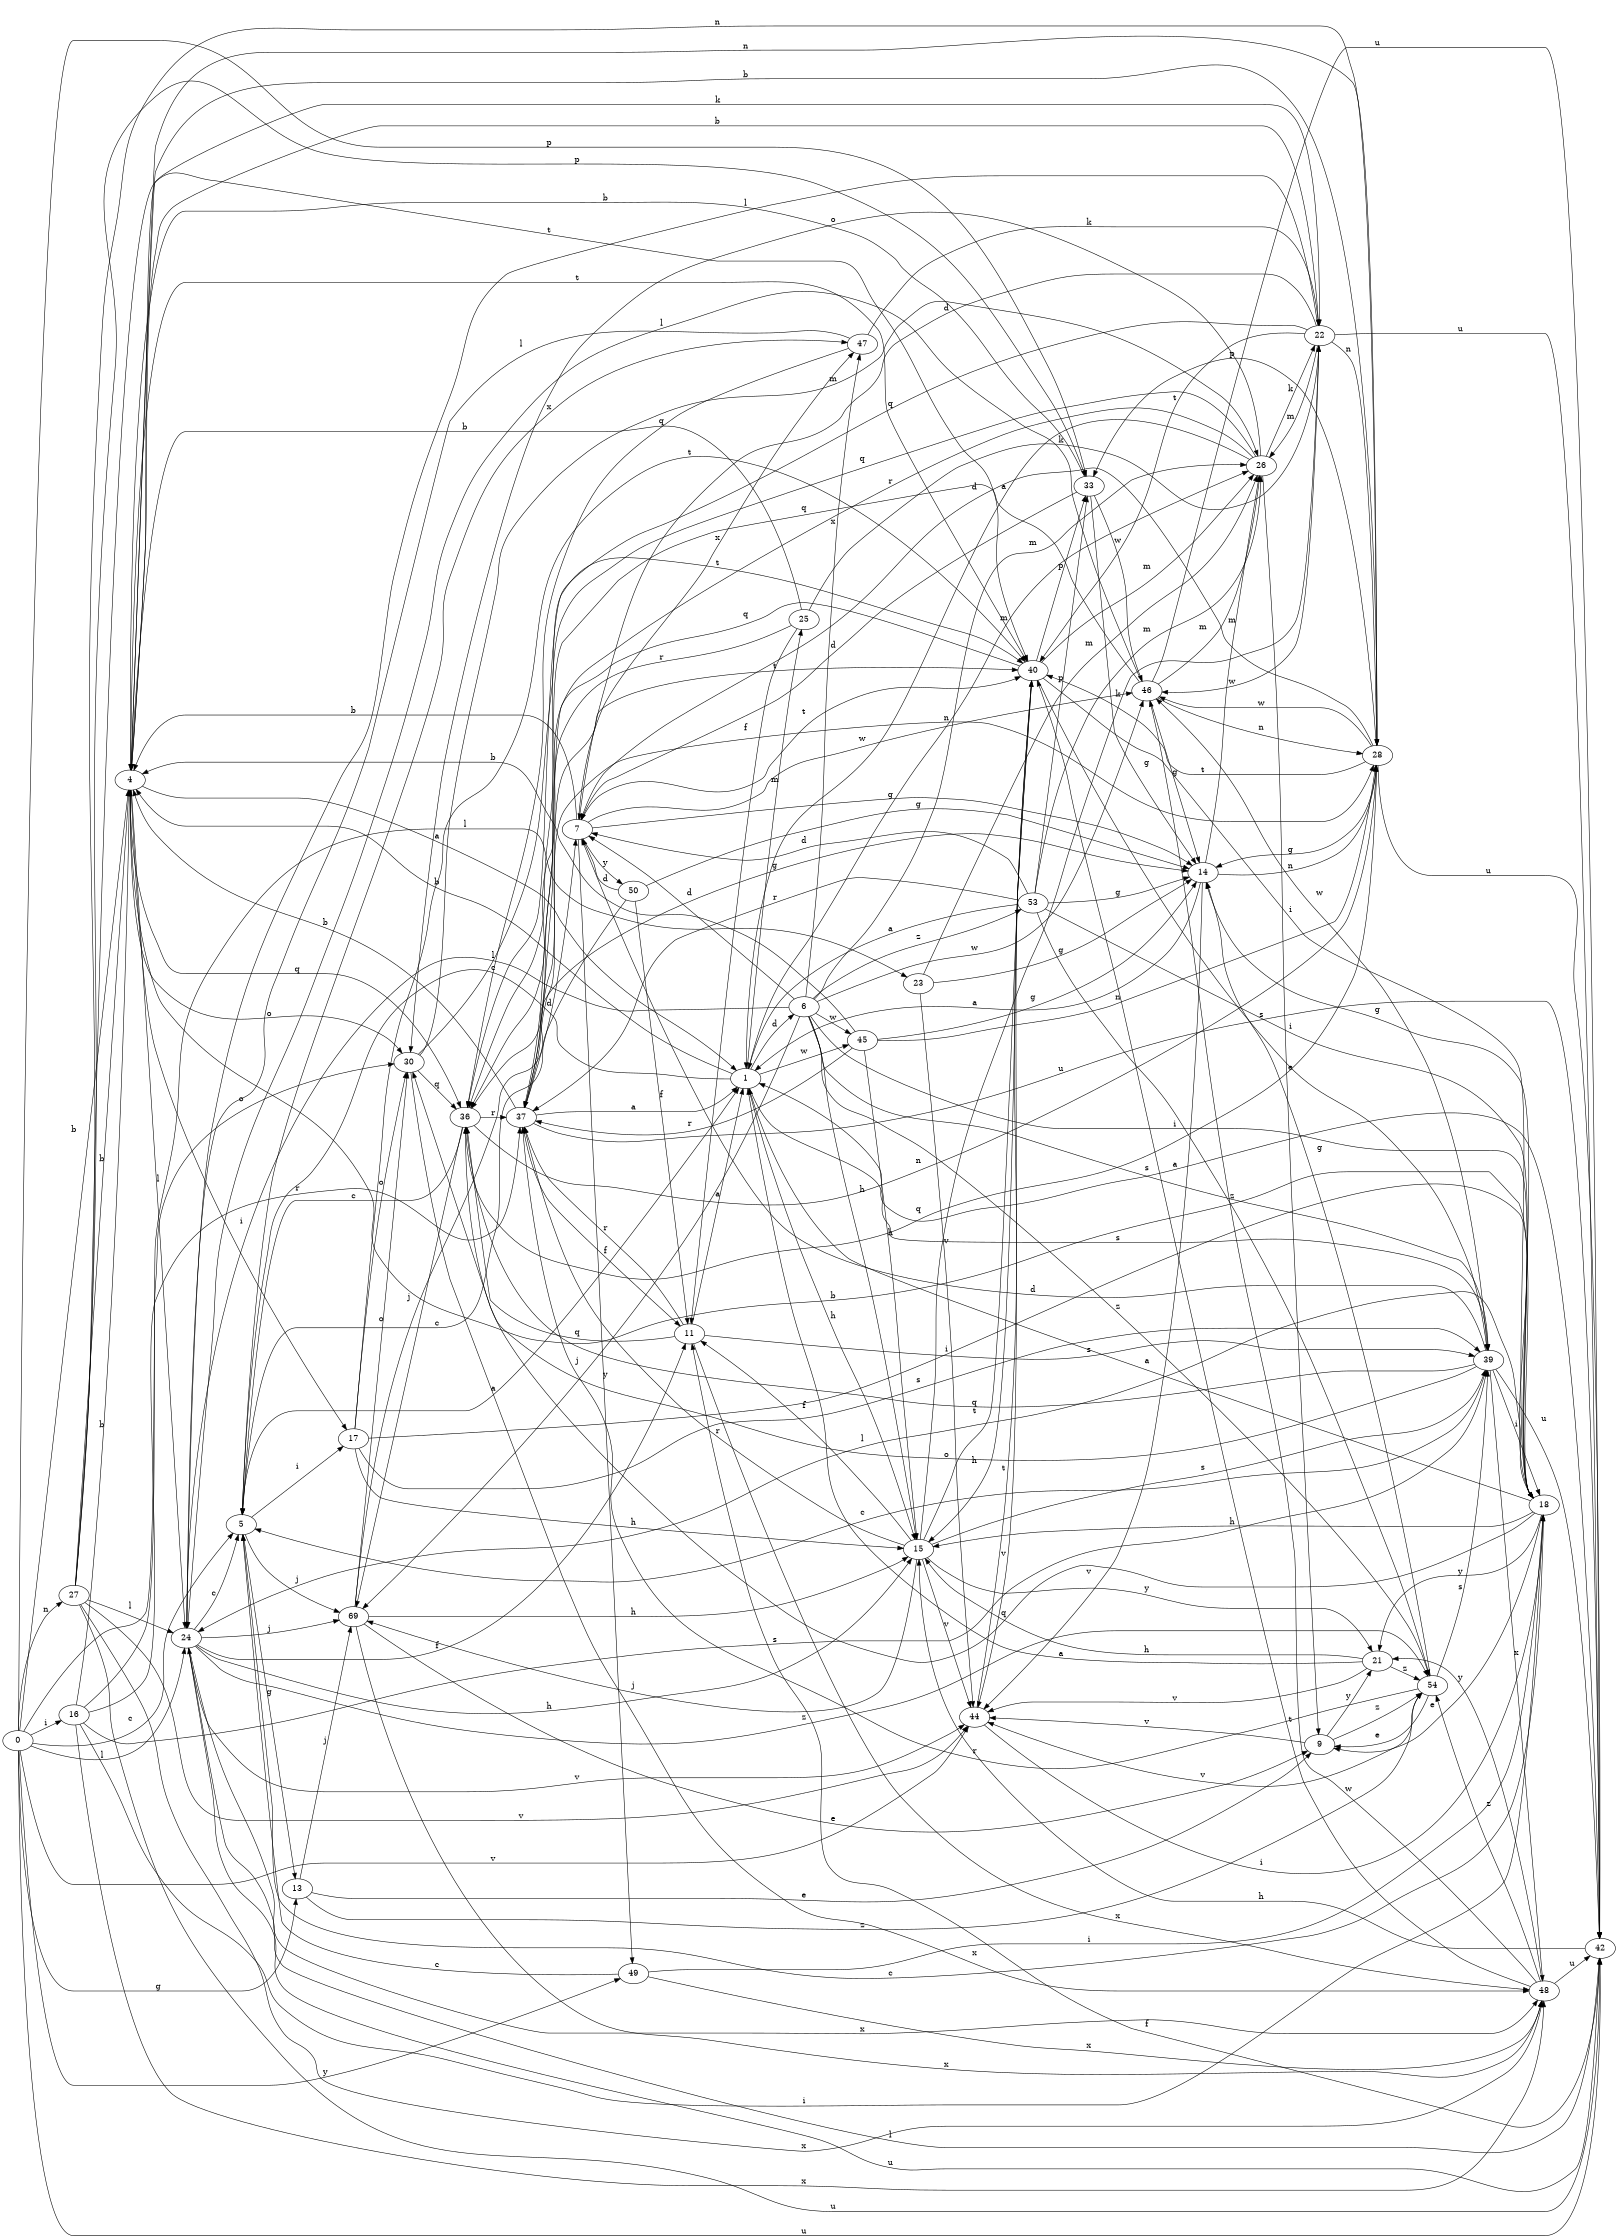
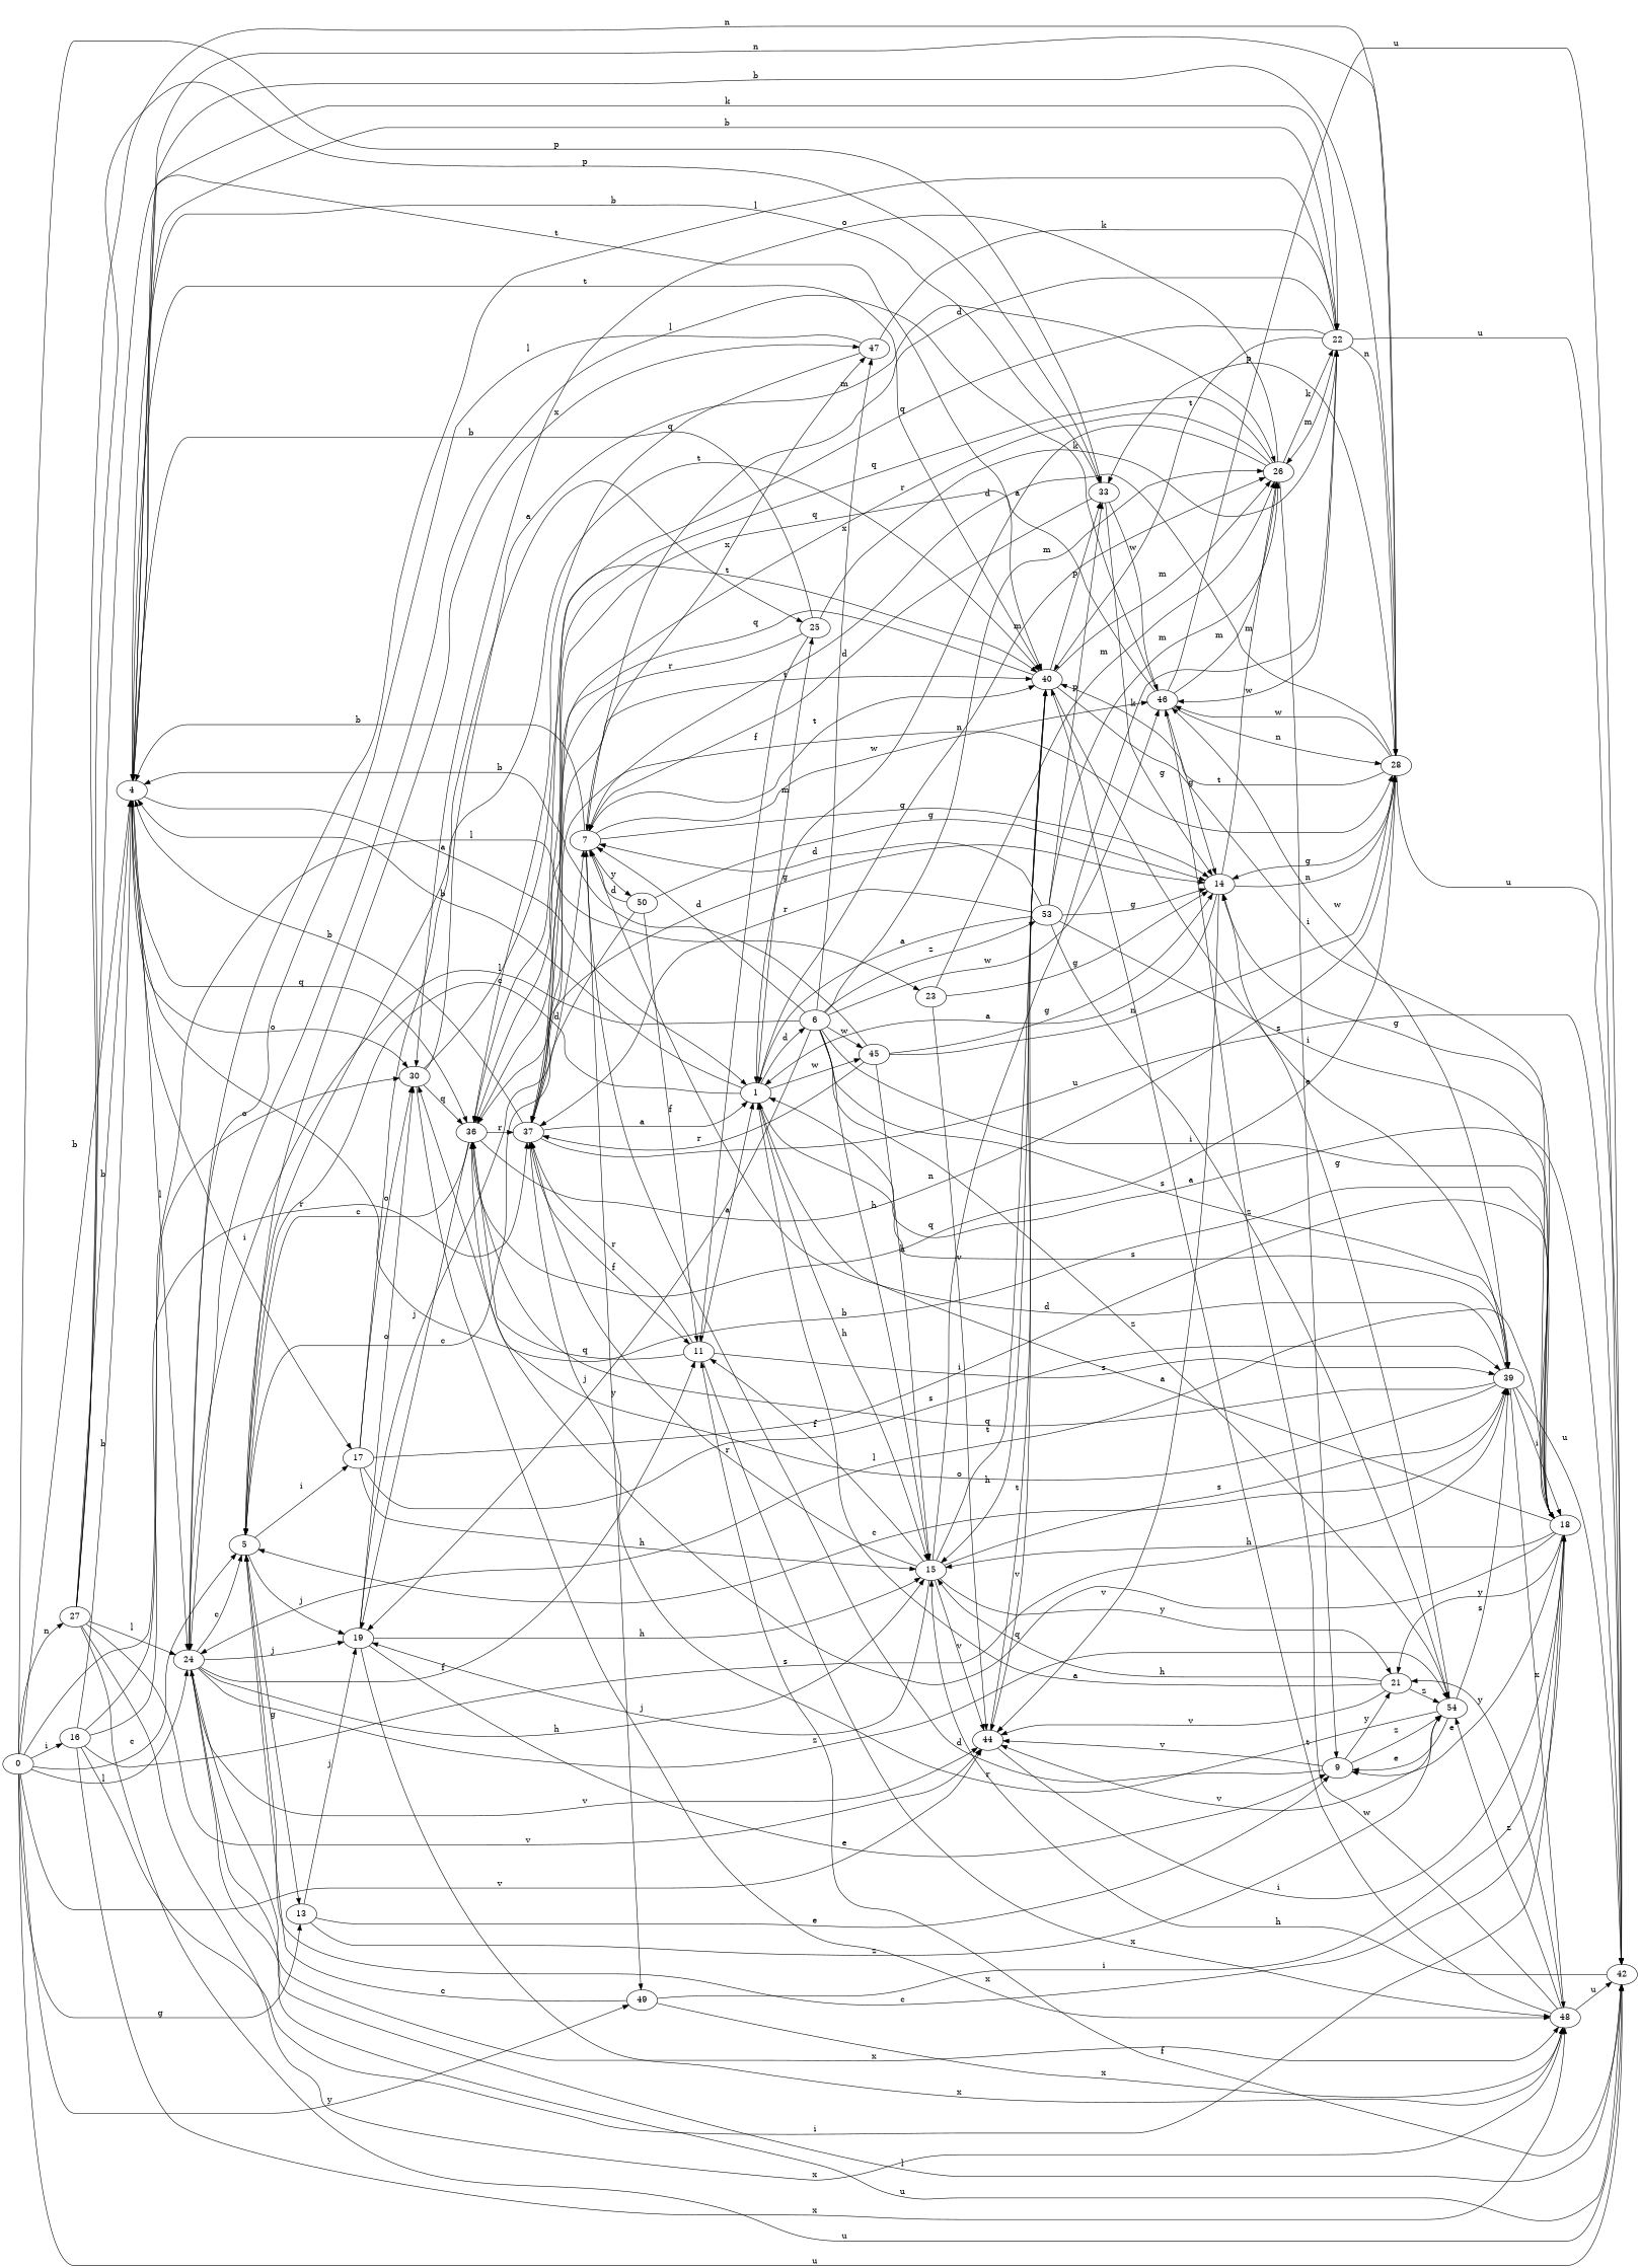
  strict digraph {
    rankdir=LR
    0
    4
    5
    13
    16
    23
    24
    27
    33
    42
    44
    49
    1
    17
    22
    28
    30
    36
    40
-   19 [label=69]
+   19
    47
    54
    9
    39
    18
    37
    48
    26
    14
    15
    11
    7
    46
    6
    25
    45
    53
    n38 [label=21]
    50
    0 -> 4 [label=b]
    0 -> 5 [label=c]
    0 -> 13 [label=g]
    0 -> 16 [label=i]
    0 -> 23 [label=l]
    0 -> 24 [label=l]
    0 -> 27 [label=n]
    0 -> 33 [label=p]
    0 -> 42 [label=u]
    0 -> 44 [label=v]
    0 -> 49 [label=y]
    4 -> 24 [label=l]
    4 -> 1 [label=a]
    4 -> 17 [label=i]
    4 -> 22 [label=k]
    4 -> 28 [label=n]
    4 -> 30 [label=o]
    4 -> 36 [label=q]
    4 -> 40 [label=t]
    5 -> 13 [label=g]
-   5 -> 1 [label=a]
+   5 -> 25 [label=a]
    5 -> 17 [label=i]
    5 -> 19 [label=j]
    5 -> 47 [label=x]
    13 -> 19 [label=j]
    13 -> 54 [label=z]
    13 -> 9 [label=e]
    16 -> 4 [label=b]
    16 -> 30 [label=o]
    16 -> 39 [label=s]
    16 -> 18 [label=i]
    16 -> 37 [label=r]
    16 -> 48 [label=x]
    23 -> 44 [label=v]
    23 -> 26 [label=m]
    23 -> 14 [label=g]
    24 -> 5 [label=c]
    24 -> 42 [label=u]
    24 -> 44 [label=v]
    24 -> 19 [label=j]
    24 -> 54 [label=z]
    24 -> 48 [label=x]
    24 -> 15 [label=h]
    24 -> 11 [label=f]
    27 -> 4 [label=b]
    27 -> 24 [label=l]
    27 -> 33 [label=p]
    27 -> 42 [label=u]
    27 -> 44 [label=v]
    27 -> 28 [label=n]
    27 -> 40 [label=t]
    27 -> 48 [label=x]
    33 -> 4 [label=b]
    33 -> 14 [label=g]
    33 -> 7 [label=d]
    33 -> 46 [label=w]
    42 -> 24 [label=l]
    42 -> 1 [label=a]
    42 -> 15 [label=h]
    42 -> 11 [label=f]
    44 -> 40 [label=t]
    44 -> 18 [label=i]
    49 -> 5 [label=c]
    49 -> 18 [label=i]
    49 -> 48 [label=x]
    1 -> 4 [label=b]
    1 -> 5 [label=c]
    1 -> 39 [label=s]
    1 -> 26 [label=m]
    1 -> 15 [label=h]
    1 -> 6 [label=d]
    1 -> 25 [label=m]
    1 -> 45 [label=w]
    17 -> 30 [label=o]
    17 -> 40 [label=t]
    17 -> 39 [label=s]
    17 -> 18 [label=i]
    17 -> 15 [label=h]
    22 -> 4 [label=b]
    22 -> 24 [label=l]
    22 -> 42 [label=u]
    22 -> 28 [label=n]
    22 -> 36 [label=q]
    22 -> 40 [label=t]
    22 -> 26 [label=m]
    22 -> 7 [label=d]
    22 -> 46 [label=w]
    28 -> 4 [label=b]
    28 -> 33 [label=p]
    28 -> 42 [label=u]
    28 -> 36 [label=q]
    28 -> 40 [label=t]
    28 -> 14 [label=g]
    28 -> 7 [label=d]
    28 -> 46 [label=w]
    30 -> 36 [label=q]
    30 -> 40 [label=t]
    30 -> 48 [label=x]
    30 -> 26 [label=m]
    36 -> 5 [label=c]
    36 -> 28 [label=n]
    36 -> 19 [label=j]
    36 -> 37 [label=r]
    40 -> 33 [label=p]
    40 -> 44 [label=v]
    40 -> 36 [label=q]
    40 -> 39 [label=s]
    40 -> 18 [label=i]
    40 -> 26 [label=m]
    40 -> 15 [label=h]
    19 -> 30 [label=o]
    19 -> 9 [label=e]
    19 -> 48 [label=x]
    19 -> 14 [label=g]
    19 -> 15 [label=h]
    47 -> 24 [label=l]
    47 -> 22 [label=k]
    47 -> 36 [label=q]
    54 -> 44 [label=v]
    54 -> 9 [label=e]
    54 -> 39 [label=s]
    54 -> 37 [label=r]
    54 -> 14 [label=g]
    9 -> 44 [label=v]
    9 -> 54 [label=z]
+   9 -> 7 [label=d]
    9 -> n38 [label=y]
    39 -> 5 [label=c]
    39 -> 42 [label=u]
    39 -> 30 [label=o]
    39 -> 36 [label=q]
    39 -> 18 [label=i]
    39 -> 48 [label=x]
    39 -> 7 [label=d]
    39 -> 46 [label=w]
    18 -> 4 [label=b]
    18 -> 5 [label=c]
    18 -> 24 [label=l]
    18 -> 1 [label=a]
    18 -> 36 [label=q]
    18 -> 9 [label=e]
    18 -> 14 [label=g]
    18 -> 15 [label=h]
    18 -> n38 [label=y]
    37 -> 4 [label=b]
    37 -> 42 [label=u]
    37 -> 1 [label=a]
    37 -> 28 [label=n]
    37 -> 40 [label=t]
    37 -> 11 [label=f]
    37 -> 7 [label=d]
    48 -> 42 [label=u]
    48 -> 40 [label=t]
    48 -> 54 [label=z]
    48 -> 46 [label=w]
    48 -> n38 [label=y]
    26 -> 1 [label=a]
    26 -> 22 [label=k]
    26 -> 30 [label=o]
    26 -> 36 [label=q]
    26 -> 9 [label=e]
    26 -> 37 [label=r]
    14 -> 44 [label=v]
    14 -> 1 [label=a]
    14 -> 28 [label=n]
    14 -> 26 [label=m]
    15 -> 44 [label=v]
    15 -> 22 [label=k]
    15 -> 40 [label=t]
    15 -> 19 [label=j]
    15 -> 39 [label=s]
    15 -> 37 [label=r]
    15 -> 11 [label=f]
    15 -> n38 [label=y]
    11 -> 1 [label=a]
    11 -> 36 [label=q]
    11 -> 39 [label=s]
    11 -> 37 [label=r]
    11 -> 48 [label=x]
    7 -> 4 [label=b]
    7 -> 49 [label=y]
    7 -> 40 [label=t]
    7 -> 47 [label=x]
    7 -> 14 [label=g]
    7 -> 46 [label=w]
    7 -> 50 [label=y]
    46 -> 24 [label=l]
    46 -> 42 [label=u]
    46 -> 28 [label=n]
    46 -> 36 [label=q]
    46 -> 26 [label=m]
    46 -> 14 [label=g]
    6 -> 24 [label=l]
    6 -> 19 [label=j]
    6 -> 47 [label=x]
    6 -> 54 [label=z]
    6 -> 39 [label=s]
    6 -> 18 [label=i]
    6 -> 26 [label=m]
    6 -> 15 [label=h]
    6 -> 7 [label=d]
    6 -> 46 [label=w]
    6 -> 45 [label=w]
    6 -> 53 [label=z]
    25 -> 4 [label=b]
    25 -> 22 [label=k]
    25 -> 37 [label=r]
    25 -> 11 [label=f]
    45 -> 4 [label=b]
    45 -> 28 [label=n]
    45 -> 37 [label=r]
    45 -> 14 [label=g]
    45 -> 15 [label=h]
    53 -> 33 [label=p]
    53 -> 1 [label=a]
    53 -> 54 [label=z]
    53 -> 18 [label=i]
    53 -> 37 [label=r]
    53 -> 26 [label=m]
    53 -> 14 [label=g]
    53 -> 7 [label=d]
    n38 -> 44 [label=v]
    n38 -> 1 [label=a]
    n38 -> 54 [label=z]
    n38 -> 15 [label=h]
    50 -> 5 [label=c]
    50 -> 14 [label=g]
    50 -> 11 [label=f]
    50 -> 7 [label=d]
  }
